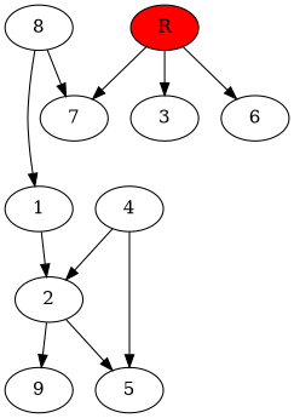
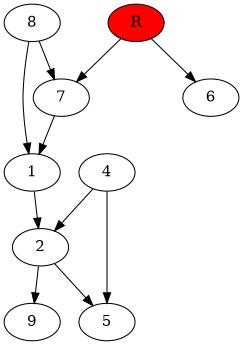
  digraph {
    1
    2
    5
    9
    4
    7
    8
    R [fillcolor="#ff0000" style=filled]
-   3
    6
    1 -> 2
    2 -> 5
    2 -> 9
    4 -> 2
    4 -> 5
+   7 -> 1
    8 -> 1
    8 -> 7
    R -> 7
-   R -> 3
    R -> 6
  }
